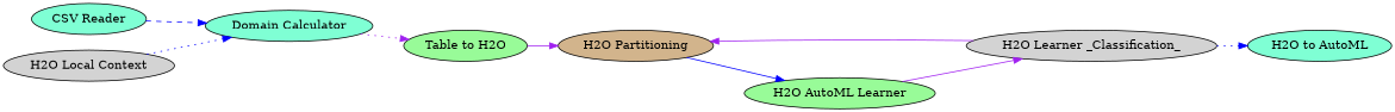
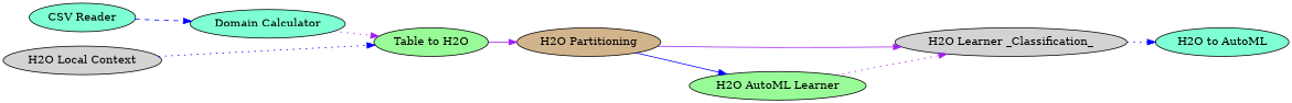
  digraph {
    rankdir=LR
    node [fillcolor=aquamarine style=filled]
    edge [color=blue style=dotted]
    n1 [label="CSV Reader"]
    n2 [label="Domain Calculator"]
    n3 [fillcolor=palegreen label="Table to H2O"]
    n4 [fillcolor=tan label="H2O Partitioning"]
    n5 [fillcolor=lightgrey label="H2O Learner _Classification_"]
    n6 [label="H2O to AutoML"]
    n7 [fillcolor=lightgrey label="H2O Local Context"]
    n8 [fillcolor=palegreen label="H2O AutoML Learner"]
    n1 -> n2 [style=dashed]
    n2 -> n3 [color=purple]
    n3 -> n4 [color=purple style=solid]
-   n5 -> n4 [color=purple style=solid]
+   n4 -> n5 [color=purple style=solid]
    n4 -> n8 [style=solid]
    n5 -> n6
-   n7 -> n2
-   n8 -> n5 [color=purple style=solid]
+   n7 -> n3
+   n8 -> n5 [color=purple]
  }
